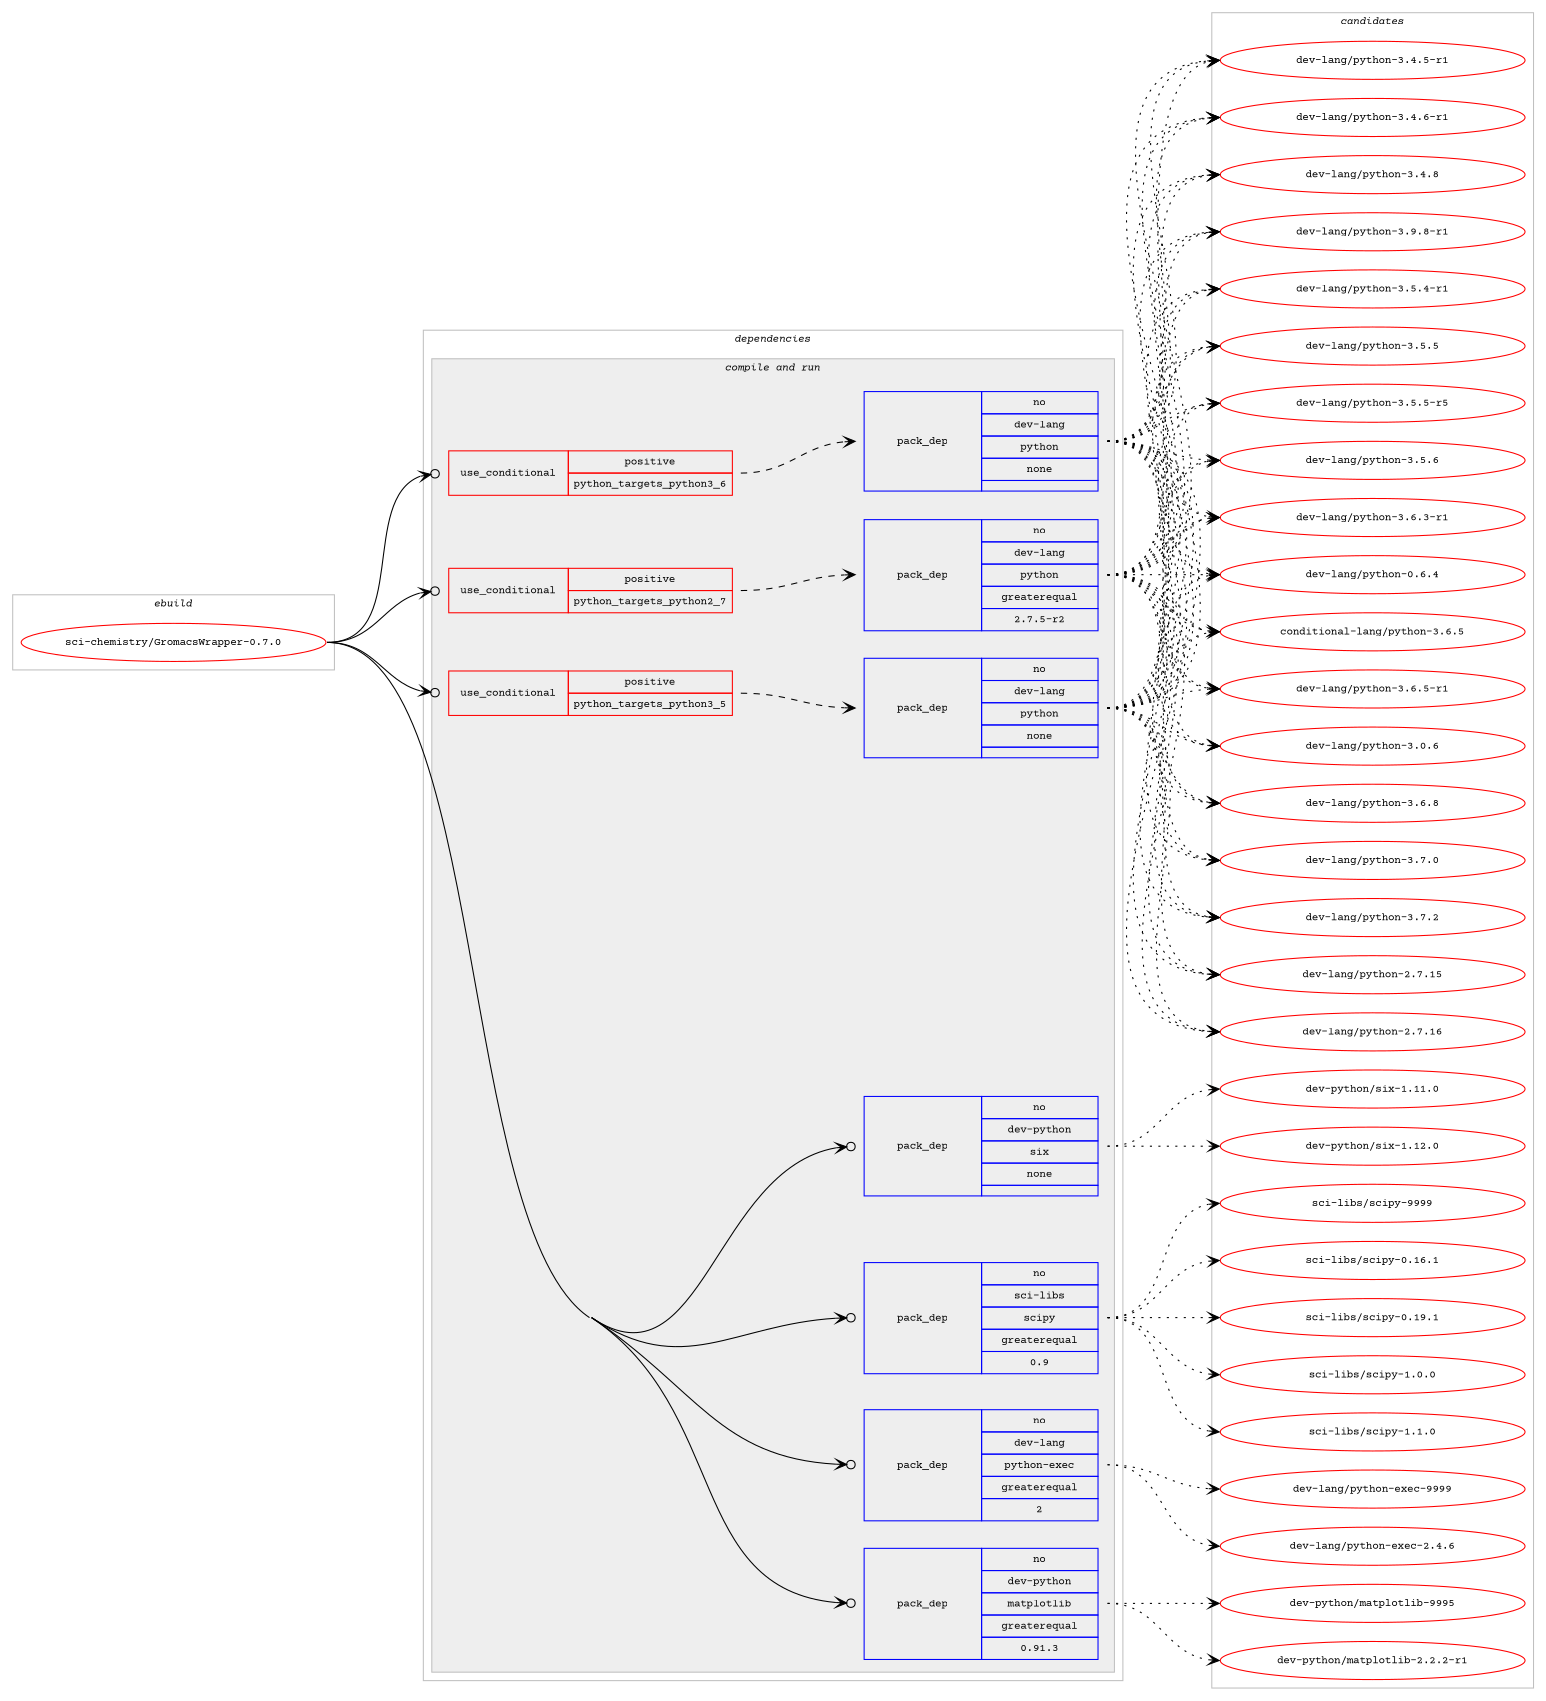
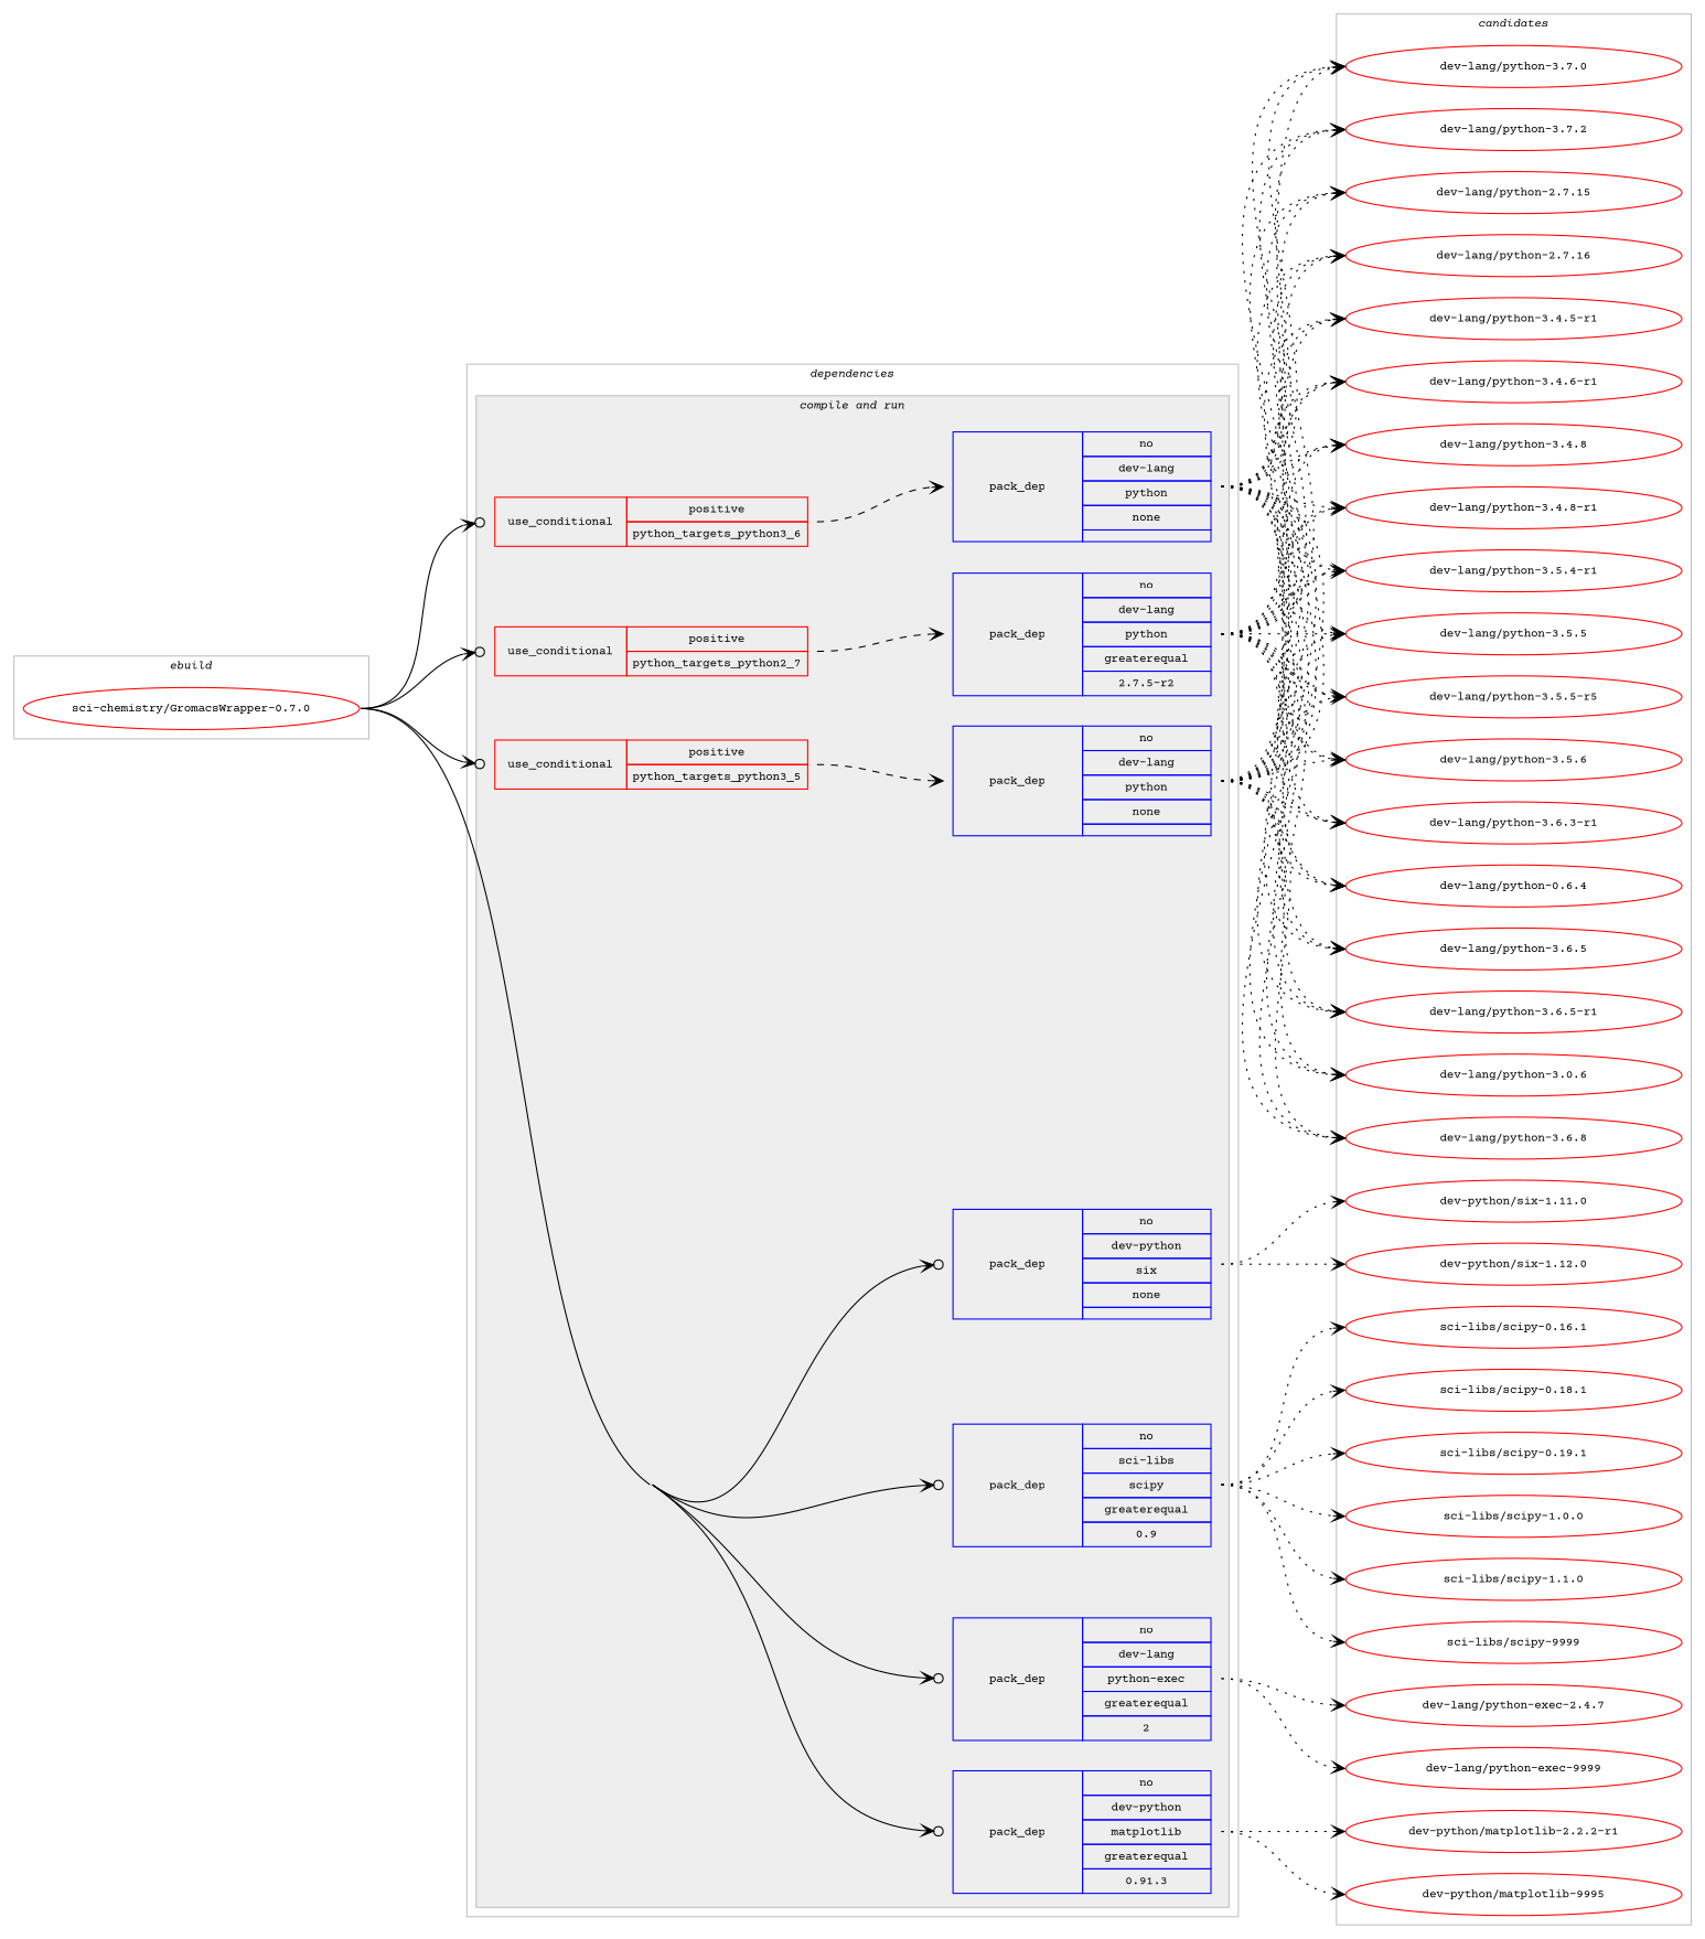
  digraph {
    compound=true
    concentrate=true
    fontname="Courier Prime"
    fontsize=10
    newrank=true
    rankdir=LR
    ranksep=1.5
    node [color=red fontname="Courier Prime" fontsize=10]
    edge [arrowhead=vee fontname="Courier Prime" headport=w style=dotted tailport=e weight=100]
    n1 [label="sci-chemistry/GromacsWrapper-0.7.0" width=4]
    n2 [color=blue label=<<TABLE BORDER="0" CELLBORDER="1" CELLSPACING="0" CELLPADDING="4" WIDTH="220"><TR><TD ROWSPAN="6" CELLPADDING="30">pack_dep</TD></TR><TR><TD WIDTH="110">no</TD></TR><TR><TD>dev-lang</TD></TR><TR><TD>python</TD></TR><TR><TD>greaterequal</TD></TR><TR><TD>2.7.5-r2</TD></TR></TABLE>> shape=none]
    n3 [label=<<TABLE BORDER="0" CELLBORDER="1" CELLSPACING="0" CELLPADDING="4"><TR><TD ROWSPAN="3" CELLPADDING="10">use_conditional</TD></TR><TR><TD>positive</TD></TR><TR><TD>python_targets_python2_7</TD></TR></TABLE>> shape=none]
    n4 [color=blue label=<<TABLE BORDER="0" CELLBORDER="1" CELLSPACING="0" CELLPADDING="4" WIDTH="220"><TR><TD ROWSPAN="6" CELLPADDING="30">pack_dep</TD></TR><TR><TD WIDTH="110">no</TD></TR><TR><TD>dev-lang</TD></TR><TR><TD>python</TD></TR><TR><TD>none</TD></TR><TR><TD></TD></TR></TABLE>> shape=none]
    n5 [label=<<TABLE BORDER="0" CELLBORDER="1" CELLSPACING="0" CELLPADDING="4"><TR><TD ROWSPAN="3" CELLPADDING="10">use_conditional</TD></TR><TR><TD>positive</TD></TR><TR><TD>python_targets_python3_5</TD></TR></TABLE>> shape=none]
    n6 [color=blue label=<<TABLE BORDER="0" CELLBORDER="1" CELLSPACING="0" CELLPADDING="4" WIDTH="220"><TR><TD ROWSPAN="6" CELLPADDING="30">pack_dep</TD></TR><TR><TD WIDTH="110">no</TD></TR><TR><TD>dev-lang</TD></TR><TR><TD>python</TD></TR><TR><TD>none</TD></TR><TR><TD></TD></TR></TABLE>> shape=none]
    n7 [label=<<TABLE BORDER="0" CELLBORDER="1" CELLSPACING="0" CELLPADDING="4"><TR><TD ROWSPAN="3" CELLPADDING="10">use_conditional</TD></TR><TR><TD>positive</TD></TR><TR><TD>python_targets_python3_6</TD></TR></TABLE>> shape=none]
    n8 [color=blue label=<<TABLE BORDER="0" CELLBORDER="1" CELLSPACING="0" CELLPADDING="4" WIDTH="220"><TR><TD ROWSPAN="6" CELLPADDING="30">pack_dep</TD></TR><TR><TD WIDTH="110">no</TD></TR><TR><TD>dev-lang</TD></TR><TR><TD>python-exec</TD></TR><TR><TD>greaterequal</TD></TR><TR><TD>2</TD></TR></TABLE>> shape=none]
    n9 [color=blue label=<<TABLE BORDER="0" CELLBORDER="1" CELLSPACING="0" CELLPADDING="4" WIDTH="220"><TR><TD ROWSPAN="6" CELLPADDING="30">pack_dep</TD></TR><TR><TD WIDTH="110">no</TD></TR><TR><TD>dev-python</TD></TR><TR><TD>matplotlib</TD></TR><TR><TD>greaterequal</TD></TR><TR><TD>0.91.3</TD></TR></TABLE>> shape=none]
    n10 [color=blue label=<<TABLE BORDER="0" CELLBORDER="1" CELLSPACING="0" CELLPADDING="4" WIDTH="220"><TR><TD ROWSPAN="6" CELLPADDING="30">pack_dep</TD></TR><TR><TD WIDTH="110">no</TD></TR><TR><TD>dev-python</TD></TR><TR><TD>six</TD></TR><TR><TD>none</TD></TR><TR><TD></TD></TR></TABLE>> shape=none]
    n11 [color=blue label=<<TABLE BORDER="0" CELLBORDER="1" CELLSPACING="0" CELLPADDING="4" WIDTH="220"><TR><TD ROWSPAN="6" CELLPADDING="30">pack_dep</TD></TR><TR><TD WIDTH="110">no</TD></TR><TR><TD>sci-libs</TD></TR><TR><TD>scipy</TD></TR><TR><TD>greaterequal</TD></TR><TR><TD>0.9</TD></TR></TABLE>> shape=none]
    n12 [label="dev-lang/python-2.7.15" width=4]
    n13 [label="dev-lang/python-2.7.16" width=4]
    n14 [label="dev-lang/python-3.4.5-r1" width=4]
    n15 [label="dev-lang/python-3.4.6-r1" width=4]
    n16 [label="dev-lang/python-3.4.8" width=4]
-   n17 [label="dev-lang/python-3.9.8-r1" width=4]
+   n17 [label="dev-lang/python-3.4.8-r1" width=4]
    n18 [label="dev-lang/python-3.5.4-r1" width=4]
    n19 [label="dev-lang/python-3.5.5" width=4]
    n20 [label="dev-lang/python-3.5.5-r5" width=4]
    n21 [label="dev-lang/python-3.5.6" width=4]
    n22 [label="dev-lang/python-3.6.3-r1" width=4]
    n23 [label="dev-lang/python-0.6.4" width=4]
-   n24 [label="conditional-lang/python-3.6.5" width=4]
+   n24 [label="dev-lang/python-3.6.5" width=4]
    n25 [label="dev-lang/python-3.6.5-r1" width=4]
    n26 [label="dev-lang/python-3.0.6" width=4]
    n27 [label="dev-lang/python-3.6.8" width=4]
    n28 [label="dev-lang/python-3.7.0" width=4]
    n29 [label="dev-lang/python-3.7.2" width=4]
-   n30 [label="dev-lang/python-exec-2.4.6" width=4]
+   n30 [label="dev-lang/python-exec-2.4.7" width=4]
    n31 [label="dev-lang/python-exec-9999" width=4]
    n32 [label="dev-python/matplotlib-2.2.2-r1" width=4]
    n33 [label="dev-python/matplotlib-9995" width=4]
    n34 [label="dev-python/six-1.11.0" width=4]
    n35 [label="dev-python/six-1.12.0" width=4]
    n36 [label="sci-libs/scipy-0.16.1" width=4]
+   n37 [label="sci-libs/scipy-0.18.1" width=4]
    n38 [label="sci-libs/scipy-0.19.1" width=4]
    n39 [label="sci-libs/scipy-1.0.0" width=4]
    n40 [label="sci-libs/scipy-1.1.0" width=4]
    n41 [label="sci-libs/scipy-9999" width=4]
    subgraph cluster_1 {
      color=gray
      label=<<i>ebuild</i>>
      rank=same
      n1
    }
    subgraph cluster_2 {
      color=gray
      label=<<i>dependencies</i>>
      subgraph cluster_3 {
        color=gray
        fillcolor="#eeeeee"
        label=<<i>compile</i>>
        style=filled
      }
      subgraph cluster_4 {
        color=gray
        fillcolor="#eeeeee"
        label=<<i>compile and run</i>>
        style=filled
        subgraph sub_5 {
          color=gray
          fillcolor="#eeeeee"
          label=<<i>compile and run</i>>
          style=filled
          n3
          subgraph sub_6 {
            color=gray
            fillcolor="#eeeeee"
            label=<<i>compile and run</i>>
            style=filled
            n2
          }
        }
        subgraph sub_7 {
          color=gray
          fillcolor="#eeeeee"
          label=<<i>compile and run</i>>
          style=filled
          n5
          subgraph sub_8 {
            color=gray
            fillcolor="#eeeeee"
            label=<<i>compile and run</i>>
            style=filled
            n4
          }
        }
        subgraph sub_9 {
          color=gray
          fillcolor="#eeeeee"
          label=<<i>compile and run</i>>
          style=filled
          n7
          subgraph sub_10 {
            color=gray
            fillcolor="#eeeeee"
            label=<<i>compile and run</i>>
            style=filled
            n6
          }
        }
        subgraph sub_11 {
          color=gray
          fillcolor="#eeeeee"
          label=<<i>compile and run</i>>
          style=filled
          n8
        }
        subgraph sub_12 {
          color=gray
          fillcolor="#eeeeee"
          label=<<i>compile and run</i>>
          style=filled
          n9
        }
        subgraph sub_13 {
          color=gray
          fillcolor="#eeeeee"
          label=<<i>compile and run</i>>
          style=filled
          n10
        }
        subgraph sub_14 {
          color=gray
          fillcolor="#eeeeee"
          label=<<i>compile and run</i>>
          style=filled
          n11
        }
      }
      subgraph cluster_15 {
        color=gray
        fillcolor="#eeeeee"
        label=<<i>run</i>>
        style=filled
      }
    }
    subgraph cluster_16 {
      color=gray
      label=<<i>candidates</i>>
      rank=same
      subgraph sub_17 {
        color=black
        label=<<i>candidates</i>>
        nodesep=1
        rank=same
        n12
        n13
        n14
        n15
        n16
        n17
        n18
        n19
        n20
        n21
        n22
        n23
        n24
        n25
        n26
        n27
        n28
        n29
      }
      subgraph sub_18 {
        color=black
        label=<<i>candidates</i>>
        nodesep=1
        rank=same
        n12
        n13
        n14
        n15
        n16
        n17
        n18
        n19
        n20
        n21
        n22
        n23
        n24
        n25
        n26
        n27
        n28
        n29
      }
      subgraph sub_19 {
        color=black
        label=<<i>candidates</i>>
        nodesep=1
        rank=same
        n12
        n13
        n14
        n15
        n16
        n17
        n18
        n19
        n20
        n21
        n22
        n23
        n24
        n25
        n26
        n27
        n28
        n29
      }
      subgraph sub_20 {
        color=black
        label=<<i>candidates</i>>
        nodesep=1
        rank=same
        n30
        n31
      }
      subgraph sub_21 {
        color=black
        label=<<i>candidates</i>>
        nodesep=1
        rank=same
        n32
        n33
      }
      subgraph sub_22 {
        color=black
        label=<<i>candidates</i>>
        nodesep=1
        rank=same
        n34
        n35
      }
      subgraph sub_23 {
        color=black
        label=<<i>candidates</i>>
        nodesep=1
        rank=same
        n36
+       n37
        n38
        n39
        n40
        n41
      }
    }
    n1 -> n3 [arrowhead=odotvee style=solid weight=20]
    n1 -> n5 [arrowhead=odotvee style=solid weight=20]
    n1 -> n7 [arrowhead=odotvee style=solid weight=20]
    n1 -> n8 [arrowhead=odotvee style=solid weight=20]
    n1 -> n9 [arrowhead=odotvee style=solid weight=20]
    n1 -> n10 [arrowhead=odotvee style=solid weight=20]
    n1 -> n11 [arrowhead=odotvee style=solid weight=20]
    n2 -> n12
    n2 -> n13
    n2 -> n14
    n2 -> n15
    n2 -> n16
    n2 -> n17
    n2 -> n18
    n2 -> n19
    n2 -> n20
    n2 -> n21
    n2 -> n22
    n2 -> n23
    n2 -> n24
    n2 -> n25
    n2 -> n26
    n2 -> n27
    n2 -> n28
    n2 -> n29
    n3 -> n2 [style=dashed weight=20]
    n4 -> n12
    n4 -> n13
    n4 -> n14
    n4 -> n15
    n4 -> n16
    n4 -> n17
    n4 -> n18
    n4 -> n19
    n4 -> n20
    n4 -> n21
    n4 -> n22
    n4 -> n23
    n4 -> n24
    n4 -> n25
    n4 -> n26
    n4 -> n27
    n4 -> n28
    n4 -> n29
    n5 -> n4 [style=dashed weight=20]
    n6 -> n12
    n6 -> n13
    n6 -> n14
    n6 -> n15
    n6 -> n16
    n6 -> n17
    n6 -> n18
    n6 -> n19
    n6 -> n20
    n6 -> n21
    n6 -> n22
    n6 -> n23
    n6 -> n24
    n6 -> n25
    n6 -> n26
    n6 -> n27
    n6 -> n28
    n6 -> n29
    n7 -> n6 [style=dashed weight=20]
    n8 -> n30
    n8 -> n31
    n9 -> n32
    n9 -> n33
    n10 -> n34
    n10 -> n35
    n11 -> n36
+   n11 -> n37
    n11 -> n38
    n11 -> n39
    n11 -> n40
    n11 -> n41
  }
